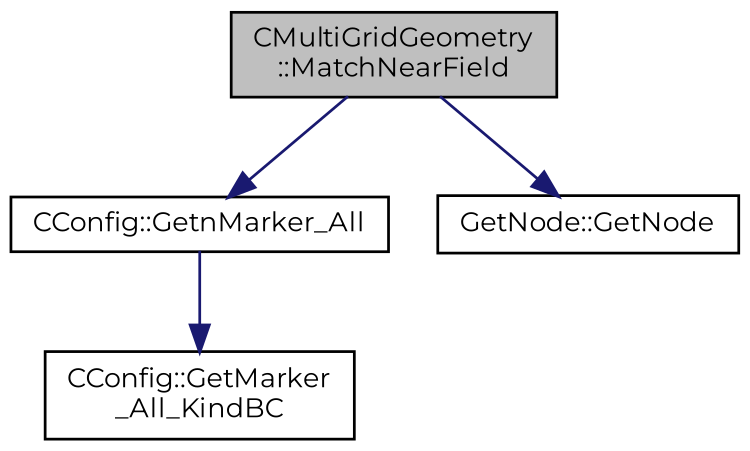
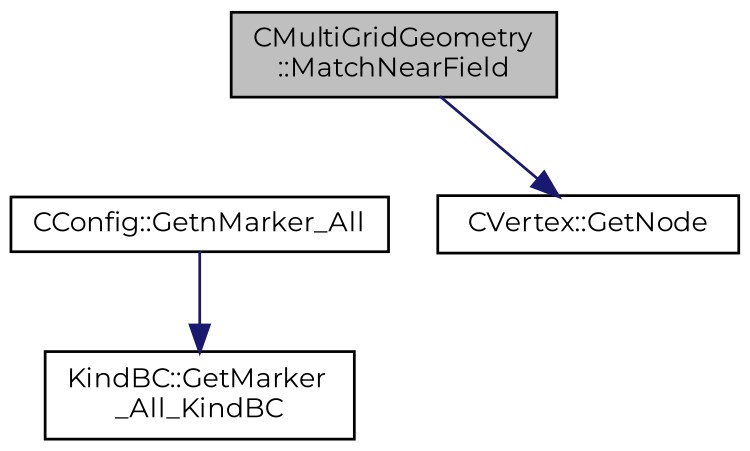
  digraph {
    fontname=Montserrat
    rankdir=TB
    node [color=black fillcolor=white fontname=Montserrat fontsize=10 shape=record style=filled]
    edge [color=midnightblue fontname=Montserrat fontsize=10 labelfontname=Helvetica labelfontsize=10 style=solid]
    n1 [fillcolor=grey75 fontcolor=black height=0.2 label="CMultiGridGeometry\l::MatchNearField" width=0.4]
    n2 [height=0.2 label="CConfig::GetnMarker_All" width=0.4]
-   n3 [height=0.2 label="GetNode::GetNode" width=0.4]
-   n4 [height=0.2 label="CConfig::GetMarker\l_All_KindBC" width=0.4]
-   n1 -> n2
+   n3 [height=0.2 label="CVertex::GetNode" width=0.4]
+   n4 [height=0.2 label="KindBC::GetMarker\l_All_KindBC" width=0.4]
    n1 -> n3
    n2 -> n4
  }
